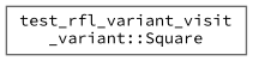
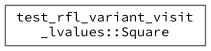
  digraph {
    rankdir=LR
    fontname="Source Code Pro"
-   n1 [color=grey40 fillcolor=white fontname="Source Code Pro" fontsize=10 height=0.2 label="test_rfl_variant_visit\l_variant::Square" shape=box style=filled width=0.4]
+   n1 [color=grey40 fillcolor=white fontname="Source Code Pro" fontsize=10 height=0.2 label="test_rfl_variant_visit\l_lvalues::Square" shape=box style=filled width=0.4]
  }
